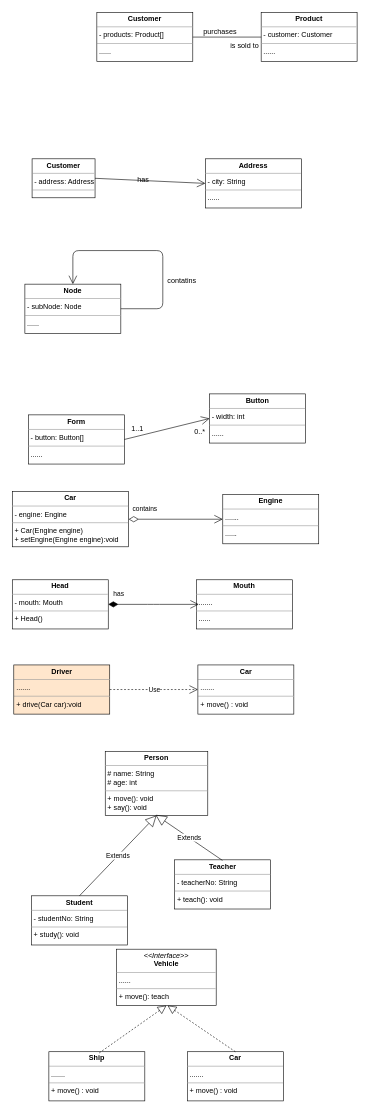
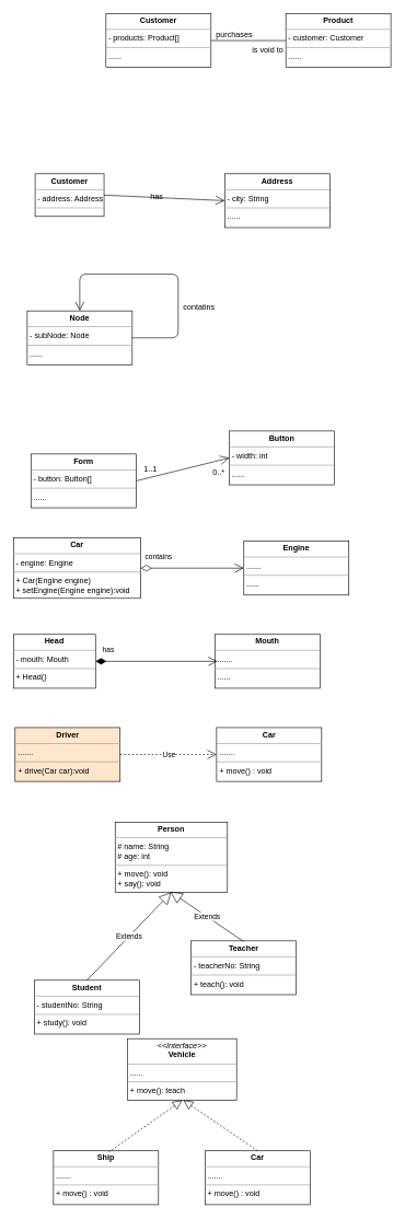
  <mxCell id="0" />
  <mxCell id="1" parent="0" />
  <mxCell id="2" value="&lt;p style=&quot;margin: 0px ; margin-top: 4px ; text-align: center&quot;&gt;&lt;b&gt;Customer&lt;/b&gt;&lt;/p&gt;&lt;hr size=&quot;1&quot;&gt;&lt;p style=&quot;margin: 0px ; margin-left: 4px&quot;&gt;- products: Product[]&lt;/p&gt;&lt;hr size=&quot;1&quot;&gt;&lt;p style=&quot;margin: 0px ; margin-left: 4px&quot;&gt;......&lt;/p&gt;" style="verticalAlign=top;align=left;overflow=fill;fontSize=12;fontFamily=Helvetica;html=1;" vertex="1" parent="1"><mxGeometry x="161" y="20" width="160" height="82" as="geometry" /></mxCell>
  <mxCell id="3" value="&lt;p style=&quot;margin: 0px ; margin-top: 4px ; text-align: center&quot;&gt;&lt;b&gt;Product&lt;/b&gt;&lt;/p&gt;&lt;hr size=&quot;1&quot;&gt;&lt;p style=&quot;margin: 0px ; margin-left: 4px&quot;&gt;- customer: Customer&lt;/p&gt;&lt;hr size=&quot;1&quot;&gt;&lt;p style=&quot;margin: 0px ; margin-left: 4px&quot;&gt;......&lt;/p&gt;" style="verticalAlign=top;align=left;overflow=fill;fontSize=12;fontFamily=Helvetica;html=1;" vertex="1" parent="1"><mxGeometry x="435" y="20" width="160" height="82" as="geometry" /></mxCell>
- <mxCell id="4" value="purchases" style="text;html=1;resizable=0;points=[];autosize=1;align=left;verticalAlign=top;spacingTop=-4;" vertex="1" parent="1"><mxGeometry x="337" y="43" width="65" height="14" as="geometry" /></mxCell>
- <mxCell id="5" value="is sold to" style="text;html=1;resizable=0;points=[];autosize=1;align=left;verticalAlign=top;spacingTop=-4;" vertex="1" parent="1"><mxGeometry x="382" y="65" width="57" height="14" as="geometry" /></mxCell>
+ <mxCell id="4" value="purchases" style="text;html=1;resizable=0;points=[];autosize=1;align=left;verticalAlign=top;spacingTop=-4;" vertex="1" parent="1"><mxGeometry x="327" y="43" width="65" height="14" as="geometry" /></mxCell>
+ <mxCell id="5" value="is void to" style="text;html=1;resizable=0;points=[];autosize=1;align=left;verticalAlign=top;spacingTop=-4;" vertex="1" parent="1"><mxGeometry x="382" y="65" width="57" height="14" as="geometry" /></mxCell>
  <mxCell id="6" value="&lt;p style=&quot;margin: 0px ; margin-top: 4px ; text-align: center&quot;&gt;&lt;b&gt;Customer&lt;/b&gt;&lt;/p&gt;&lt;hr size=&quot;1&quot;&gt;&lt;p style=&quot;margin: 0px ; margin-left: 4px&quot;&gt;- address: Address&lt;/p&gt;&lt;hr size=&quot;1&quot;&gt;&lt;p style=&quot;margin: 0px ; margin-left: 4px&quot;&gt;......&lt;/p&gt;" style="verticalAlign=top;align=left;overflow=fill;fontSize=12;fontFamily=Helvetica;html=1;" vertex="1" parent="1"><mxGeometry x="53" y="264" width="105" height="65" as="geometry" /></mxCell>
  <mxCell id="7" value="&lt;p style=&quot;margin: 0px ; margin-top: 4px ; text-align: center&quot;&gt;&lt;b&gt;Address&lt;/b&gt;&lt;/p&gt;&lt;hr size=&quot;1&quot;&gt;&lt;p style=&quot;margin: 0px ; margin-left: 4px&quot;&gt;- city: String&lt;/p&gt;&lt;hr size=&quot;1&quot;&gt;&lt;p style=&quot;margin: 0px ; margin-left: 4px&quot;&gt;......&lt;/p&gt;" style="verticalAlign=top;align=left;overflow=fill;fontSize=12;fontFamily=Helvetica;html=1;" vertex="1" parent="1"><mxGeometry x="342" y="264" width="160" height="82" as="geometry" /></mxCell>
  <mxCell id="8" value="" style="endArrow=open;endFill=1;endSize=12;html=1;exitX=1;exitY=0.5;exitDx=0;exitDy=0;entryX=0;entryY=0.5;entryDx=0;entryDy=0;" edge="1" parent="1" source="6" target="7"><mxGeometry width="160" relative="1" as="geometry"><mxPoint x="219" y="443" as="sourcePoint" /><mxPoint x="379" y="443" as="targetPoint" /></mxGeometry></mxCell>
  <mxCell id="9" value="has" style="text;html=1;resizable=0;points=[];autosize=1;align=left;verticalAlign=top;spacingTop=-4;" vertex="1" parent="1"><mxGeometry x="227" y="289" width="29" height="14" as="geometry" /></mxCell>
  <mxCell id="10" value="" style="endArrow=none;html=1;edgeStyle=orthogonalEdgeStyle;exitX=1;exitY=0.5;exitDx=0;exitDy=0;entryX=0;entryY=0.5;entryDx=0;entryDy=0;" edge="1" parent="1" source="2" target="3"><mxGeometry relative="1" as="geometry"><mxPoint x="216" y="181" as="sourcePoint" /><mxPoint x="376" y="181" as="targetPoint" /></mxGeometry></mxCell>
  <mxCell id="11" value="&lt;p style=&quot;margin: 0px ; margin-top: 4px ; text-align: center&quot;&gt;&lt;b&gt;Node&lt;/b&gt;&lt;/p&gt;&lt;hr size=&quot;1&quot;&gt;&lt;p style=&quot;margin: 0px ; margin-left: 4px&quot;&gt;- subNode: Node&lt;/p&gt;&lt;hr size=&quot;1&quot;&gt;&lt;p style=&quot;margin: 0px ; margin-left: 4px&quot;&gt;......&lt;/p&gt;" style="verticalAlign=top;align=left;overflow=fill;fontSize=12;fontFamily=Helvetica;html=1;" vertex="1" parent="1"><mxGeometry x="41" y="473" width="160" height="82" as="geometry" /></mxCell>
  <mxCell id="12" value="" style="endArrow=open;endFill=1;endSize=12;html=1;exitX=1;exitY=0.5;exitDx=0;exitDy=0;entryX=0.5;entryY=0;entryDx=0;entryDy=0;" edge="1" parent="1" source="11" target="11"><mxGeometry width="160" relative="1" as="geometry"><mxPoint x="257" y="553" as="sourcePoint" /><mxPoint x="356" y="664" as="targetPoint" /><Array as="points"><mxPoint x="271" y="514" /><mxPoint x="271" y="417" /><mxPoint x="121" y="417" /></Array></mxGeometry></mxCell>
  <mxCell id="13" value="contatins" style="text;html=1;resizable=0;points=[];autosize=1;align=left;verticalAlign=top;spacingTop=-4;" vertex="1" parent="1"><mxGeometry x="277" y="458" width="58" height="14" as="geometry" /></mxCell>
  <mxCell id="14" value="&lt;p style=&quot;margin: 0px ; margin-top: 4px ; text-align: center&quot;&gt;&lt;b&gt;Form&lt;/b&gt;&lt;/p&gt;&lt;hr size=&quot;1&quot;&gt;&lt;p style=&quot;margin: 0px ; margin-left: 4px&quot;&gt;- button: Button[]&lt;/p&gt;&lt;hr size=&quot;1&quot;&gt;&lt;p style=&quot;margin: 0px ; margin-left: 4px&quot;&gt;......&lt;/p&gt;" style="verticalAlign=top;align=left;overflow=fill;fontSize=12;fontFamily=Helvetica;html=1;" vertex="1" parent="1"><mxGeometry x="47" y="691" width="160" height="82" as="geometry" /></mxCell>
  <mxCell id="15" value="&lt;p style=&quot;margin: 0px ; margin-top: 4px ; text-align: center&quot;&gt;&lt;b&gt;Button&lt;/b&gt;&lt;/p&gt;&lt;hr size=&quot;1&quot;&gt;&lt;p style=&quot;margin: 0px ; margin-left: 4px&quot;&gt;- width: int&lt;/p&gt;&lt;hr size=&quot;1&quot;&gt;&lt;p style=&quot;margin: 0px ; margin-left: 4px&quot;&gt;......&lt;/p&gt;" style="verticalAlign=top;align=left;overflow=fill;fontSize=12;fontFamily=Helvetica;html=1;" vertex="1" parent="1"><mxGeometry x="349" y="656" width="160" height="82" as="geometry" /></mxCell>
  <mxCell id="16" value="" style="endArrow=open;endFill=1;endSize=12;html=1;exitX=1;exitY=0.5;exitDx=0;exitDy=0;entryX=0;entryY=0.5;entryDx=0;entryDy=0;" edge="1" parent="1" source="14" target="15"><mxGeometry width="160" relative="1" as="geometry"><mxPoint x="566" y="802" as="sourcePoint" /><mxPoint x="726" y="802" as="targetPoint" /></mxGeometry></mxCell>
  <mxCell id="17" value="1..1" style="text;html=1;resizable=0;points=[];autosize=1;align=left;verticalAlign=top;spacingTop=-4;" vertex="1" parent="1"><mxGeometry x="217" y="704" width="30" height="14" as="geometry" /></mxCell>
  <mxCell id="18" value="0..*" style="text;html=1;resizable=0;points=[];autosize=1;align=left;verticalAlign=top;spacingTop=-4;" vertex="1" parent="1"><mxGeometry x="322" y="710" width="28" height="14" as="geometry" /></mxCell>
  <mxCell id="19" value="&lt;p style=&quot;margin: 0px ; margin-top: 4px ; text-align: center&quot;&gt;&lt;b&gt;Car&lt;/b&gt;&lt;/p&gt;&lt;hr size=&quot;1&quot;&gt;&lt;p style=&quot;margin: 0px ; margin-left: 4px&quot;&gt;- engine: Engine&lt;/p&gt;&lt;hr size=&quot;1&quot;&gt;&lt;p style=&quot;margin: 0px ; margin-left: 4px&quot;&gt;+ Car(Engine engine)&lt;/p&gt;&lt;p style=&quot;margin: 0px ; margin-left: 4px&quot;&gt;+ setEngine(Engine engine):void&lt;/p&gt;&lt;p style=&quot;margin: 0px ; margin-left: 4px&quot;&gt;&lt;br&gt;&lt;br&gt;&lt;/p&gt;" style="verticalAlign=top;align=left;overflow=fill;fontSize=12;fontFamily=Helvetica;html=1;" vertex="1" parent="1"><mxGeometry x="20" y="819" width="194" height="92" as="geometry" /></mxCell>
  <mxCell id="20" value="&lt;p style=&quot;margin: 0px ; margin-top: 4px ; text-align: center&quot;&gt;&lt;b&gt;Engine&lt;/b&gt;&lt;/p&gt;&lt;hr size=&quot;1&quot;&gt;&lt;p style=&quot;margin: 0px ; margin-left: 4px&quot;&gt;.......&lt;/p&gt;&lt;hr size=&quot;1&quot;&gt;&lt;p style=&quot;margin: 0px ; margin-left: 4px&quot;&gt;......&lt;/p&gt;" style="verticalAlign=top;align=left;overflow=fill;fontSize=12;fontFamily=Helvetica;html=1;" vertex="1" parent="1"><mxGeometry x="371" y="824" width="160" height="82" as="geometry" /></mxCell>
  <mxCell id="21" value="contains" style="endArrow=open;html=1;endSize=12;startArrow=diamondThin;startSize=14;startFill=0;edgeStyle=orthogonalEdgeStyle;align=left;verticalAlign=bottom;entryX=0;entryY=0.5;entryDx=0;entryDy=0;exitX=1;exitY=0.5;exitDx=0;exitDy=0;" edge="1" parent="1" source="19" target="20"><mxGeometry x="-0.933" y="8" relative="1" as="geometry"><mxPoint x="153" y="983" as="sourcePoint" /><mxPoint x="313" y="983" as="targetPoint" /><mxPoint as="offset" /></mxGeometry></mxCell>
- <mxCell id="22" value="&lt;p style=&quot;margin: 0px ; margin-top: 4px ; text-align: center&quot;&gt;&lt;b&gt;Head&lt;/b&gt;&lt;/p&gt;&lt;hr size=&quot;1&quot;&gt;&lt;p style=&quot;margin: 0px ; margin-left: 4px&quot;&gt;- mouth: Mouth&lt;/p&gt;&lt;hr size=&quot;1&quot;&gt;&lt;p style=&quot;margin: 0px ; margin-left: 4px&quot;&gt;+ Head()&lt;/p&gt;" style="verticalAlign=top;align=left;overflow=fill;fontSize=12;fontFamily=Helvetica;html=1;" vertex="1" parent="1"><mxGeometry x="20" y="966" width="160" height="82" as="geometry" /></mxCell>
+ <mxCell id="22" value="&lt;p style=&quot;margin: 0px ; margin-top: 4px ; text-align: center&quot;&gt;&lt;b&gt;Head&lt;/b&gt;&lt;/p&gt;&lt;hr size=&quot;1&quot;&gt;&lt;p style=&quot;margin: 0px ; margin-left: 4px&quot;&gt;- mouth: Mouth&lt;/p&gt;&lt;hr size=&quot;1&quot;&gt;&lt;p style=&quot;margin: 0px ; margin-left: 4px&quot;&gt;+ Head()&lt;/p&gt;" style="verticalAlign=top;align=left;overflow=fill;fontSize=12;fontFamily=Helvetica;html=1;" vertex="1" parent="1"><mxGeometry x="20" y="966" width="125" height="82" as="geometry" /></mxCell>
  <mxCell id="23" value="&lt;p style=&quot;margin: 0px ; margin-top: 4px ; text-align: center&quot;&gt;&lt;b&gt;Mouth&lt;/b&gt;&lt;/p&gt;&lt;hr size=&quot;1&quot;&gt;&lt;p style=&quot;margin: 0px ; margin-left: 4px&quot;&gt;.......&lt;/p&gt;&lt;hr size=&quot;1&quot;&gt;&lt;p style=&quot;margin: 0px ; margin-left: 4px&quot;&gt;......&lt;/p&gt;" style="verticalAlign=top;align=left;overflow=fill;fontSize=12;fontFamily=Helvetica;html=1;" vertex="1" parent="1"><mxGeometry x="327" y="966" width="160" height="82" as="geometry" /></mxCell>
  <mxCell id="24" value="has" style="endArrow=open;html=1;endSize=12;startArrow=diamondThin;startSize=14;startFill=1;edgeStyle=orthogonalEdgeStyle;align=left;verticalAlign=bottom;exitX=1;exitY=0.5;exitDx=0;exitDy=0;" edge="1" parent="1" source="22"><mxGeometry x="-0.907" y="8" relative="1" as="geometry"><mxPoint x="182" y="1105" as="sourcePoint" /><mxPoint x="331" y="1007" as="targetPoint" /><mxPoint as="offset" /></mxGeometry></mxCell>
  <mxCell id="25" value="&lt;p style=&quot;margin: 0px ; margin-top: 4px ; text-align: center&quot;&gt;&lt;b&gt;Driver&lt;/b&gt;&lt;/p&gt;&lt;hr size=&quot;1&quot;&gt;&lt;p style=&quot;margin: 0px ; margin-left: 4px&quot;&gt;.......&lt;/p&gt;&lt;hr size=&quot;1&quot;&gt;&lt;p style=&quot;margin: 0px ; margin-left: 4px&quot;&gt;+ drive(Car car):void&lt;/p&gt;" style="verticalAlign=top;align=left;overflow=fill;fontSize=12;fontFamily=Helvetica;html=1;fillColor=#ffe6cc;" vertex="1" parent="1"><mxGeometry x="22.5" y="1108" width="160" height="82" as="geometry" /></mxCell>
  <mxCell id="26" value="&lt;p style=&quot;margin: 0px ; margin-top: 4px ; text-align: center&quot;&gt;&lt;b&gt;Car&lt;/b&gt;&lt;/p&gt;&lt;hr size=&quot;1&quot;&gt;&lt;p style=&quot;margin: 0px ; margin-left: 4px&quot;&gt;.......&lt;/p&gt;&lt;hr size=&quot;1&quot;&gt;&lt;p style=&quot;margin: 0px ; margin-left: 4px&quot;&gt;+ move() : void&lt;/p&gt;" style="verticalAlign=top;align=left;overflow=fill;fontSize=12;fontFamily=Helvetica;html=1;" vertex="1" parent="1"><mxGeometry x="329.5" y="1108" width="160" height="82" as="geometry" /></mxCell>
  <mxCell id="27" value="Use" style="endArrow=open;endSize=12;dashed=1;html=1;exitX=1;exitY=0.5;exitDx=0;exitDy=0;entryX=0;entryY=0.5;entryDx=0;entryDy=0;" edge="1" parent="1" source="25" target="26"><mxGeometry width="160" relative="1" as="geometry"><mxPoint x="180" y="1262" as="sourcePoint" /><mxPoint x="340" y="1262" as="targetPoint" /></mxGeometry></mxCell>
  <mxCell id="28" value="&lt;p style=&quot;margin: 0px ; margin-top: 4px ; text-align: center&quot;&gt;&lt;b&gt;Person&lt;/b&gt;&lt;/p&gt;&lt;hr size=&quot;1&quot;&gt;&lt;p style=&quot;margin: 0px ; margin-left: 4px&quot;&gt;# name: String&lt;/p&gt;&lt;p style=&quot;margin: 0px ; margin-left: 4px&quot;&gt;# age: int&lt;/p&gt;&lt;hr size=&quot;1&quot;&gt;&lt;p style=&quot;margin: 0px ; margin-left: 4px&quot;&gt;+ move(): void&lt;/p&gt;&lt;p style=&quot;margin: 0px ; margin-left: 4px&quot;&gt;+ say(): void&lt;/p&gt;" style="verticalAlign=top;align=left;overflow=fill;fontSize=12;fontFamily=Helvetica;html=1;" vertex="1" parent="1"><mxGeometry x="175" y="1252" width="171" height="107" as="geometry" /></mxCell>
  <mxCell id="29" value="&lt;p style=&quot;margin: 0px ; margin-top: 4px ; text-align: center&quot;&gt;&lt;b&gt;Student&lt;/b&gt;&lt;/p&gt;&lt;hr size=&quot;1&quot;&gt;&lt;p style=&quot;margin: 0px ; margin-left: 4px&quot;&gt;- studentNo: String&lt;/p&gt;&lt;hr size=&quot;1&quot;&gt;&lt;p style=&quot;margin: 0px ; margin-left: 4px&quot;&gt;+ study(): void&lt;/p&gt;" style="verticalAlign=top;align=left;overflow=fill;fontSize=12;fontFamily=Helvetica;html=1;" vertex="1" parent="1"><mxGeometry x="52" y="1493" width="160" height="82" as="geometry" /></mxCell>
  <mxCell id="30" value="&lt;p style=&quot;margin: 0px ; margin-top: 4px ; text-align: center&quot;&gt;&lt;b&gt;Teacher&lt;/b&gt;&lt;/p&gt;&lt;hr size=&quot;1&quot;&gt;&lt;p style=&quot;margin: 0px ; margin-left: 4px&quot;&gt;- teacherNo: String&lt;/p&gt;&lt;hr size=&quot;1&quot;&gt;&lt;p style=&quot;margin: 0px ; margin-left: 4px&quot;&gt;+ teach(): void&lt;/p&gt;" style="verticalAlign=top;align=left;overflow=fill;fontSize=12;fontFamily=Helvetica;html=1;" vertex="1" parent="1"><mxGeometry x="290.5" y="1433" width="160" height="82" as="geometry" /></mxCell>
  <mxCell id="31" value="Extends" style="endArrow=block;endSize=16;endFill=0;html=1;entryX=0.5;entryY=1;entryDx=0;entryDy=0;exitX=0.5;exitY=0;exitDx=0;exitDy=0;" edge="1" parent="1" source="29" target="28"><mxGeometry width="160" relative="1" as="geometry"><mxPoint x="-91" y="1386" as="sourcePoint" /><mxPoint x="69" y="1386" as="targetPoint" /></mxGeometry></mxCell>
  <mxCell id="32" value="Extends" style="endArrow=block;endSize=16;endFill=0;html=1;exitX=0.5;exitY=0;exitDx=0;exitDy=0;" edge="1" parent="1"><mxGeometry width="160" relative="1" as="geometry"><mxPoint x="370.5" y="1434" as="sourcePoint" /><mxPoint x="259" y="1358" as="targetPoint" /></mxGeometry></mxCell>
  <mxCell id="33" value="&lt;p style=&quot;margin: 0px ; margin-top: 4px ; text-align: center&quot;&gt;&lt;b&gt;Car&lt;/b&gt;&lt;/p&gt;&lt;hr size=&quot;1&quot;&gt;&lt;p style=&quot;margin: 0px ; margin-left: 4px&quot;&gt;.......&lt;/p&gt;&lt;hr size=&quot;1&quot;&gt;&lt;p style=&quot;margin: 0px ; margin-left: 4px&quot;&gt;+ move() : void&lt;/p&gt;" style="verticalAlign=top;align=left;overflow=fill;fontSize=12;fontFamily=Helvetica;html=1;" vertex="1" parent="1"><mxGeometry x="312" y="1753" width="160" height="82" as="geometry" /></mxCell>
  <mxCell id="34" value="&lt;p style=&quot;margin: 0px ; margin-top: 4px ; text-align: center&quot;&gt;&lt;b&gt;Ship&lt;/b&gt;&lt;/p&gt;&lt;hr size=&quot;1&quot;&gt;&lt;p style=&quot;margin: 0px ; margin-left: 4px&quot;&gt;.......&lt;/p&gt;&lt;hr size=&quot;1&quot;&gt;&lt;p style=&quot;margin: 0px ; margin-left: 4px&quot;&gt;+ move() : void&lt;/p&gt;" style="verticalAlign=top;align=left;overflow=fill;fontSize=12;fontFamily=Helvetica;html=1;" vertex="1" parent="1"><mxGeometry x="81" y="1753" width="160" height="82" as="geometry" /></mxCell>
  <mxCell id="35" value="&lt;p style=&quot;margin: 0px ; margin-top: 4px ; text-align: center&quot;&gt;&lt;i&gt;&amp;lt;&amp;lt;Interface&amp;gt;&amp;gt;&lt;/i&gt;&lt;br&gt;&lt;b&gt;Vehicle&lt;/b&gt;&lt;/p&gt;&lt;hr size=&quot;1&quot;&gt;&lt;p style=&quot;margin: 0px ; margin-left: 4px&quot;&gt;......&lt;/p&gt;&lt;hr size=&quot;1&quot;&gt;&lt;p style=&quot;margin: 0px ; margin-left: 4px&quot;&gt;+ move(): teach&lt;br&gt;&lt;/p&gt;" style="verticalAlign=top;align=left;overflow=fill;fontSize=12;fontFamily=Helvetica;html=1;" vertex="1" parent="1"><mxGeometry x="194" y="1582" width="166" height="94" as="geometry" /></mxCell>
  <mxCell id="36" value="" style="endArrow=block;dashed=1;endFill=0;endSize=12;html=1;entryX=0.5;entryY=1;entryDx=0;entryDy=0;" edge="1" parent="1" target="35"><mxGeometry width="160" relative="1" as="geometry"><mxPoint x="165" y="1755" as="sourcePoint" /><mxPoint x="180" y="1856" as="targetPoint" /></mxGeometry></mxCell>
  <mxCell id="37" value="" style="endArrow=block;dashed=1;endFill=0;endSize=12;html=1;exitX=0.5;exitY=0;exitDx=0;exitDy=0;" edge="1" parent="1" source="33"><mxGeometry width="160" relative="1" as="geometry"><mxPoint x="317" y="1943" as="sourcePoint" /><mxPoint x="279" y="1676" as="targetPoint" /></mxGeometry></mxCell>
